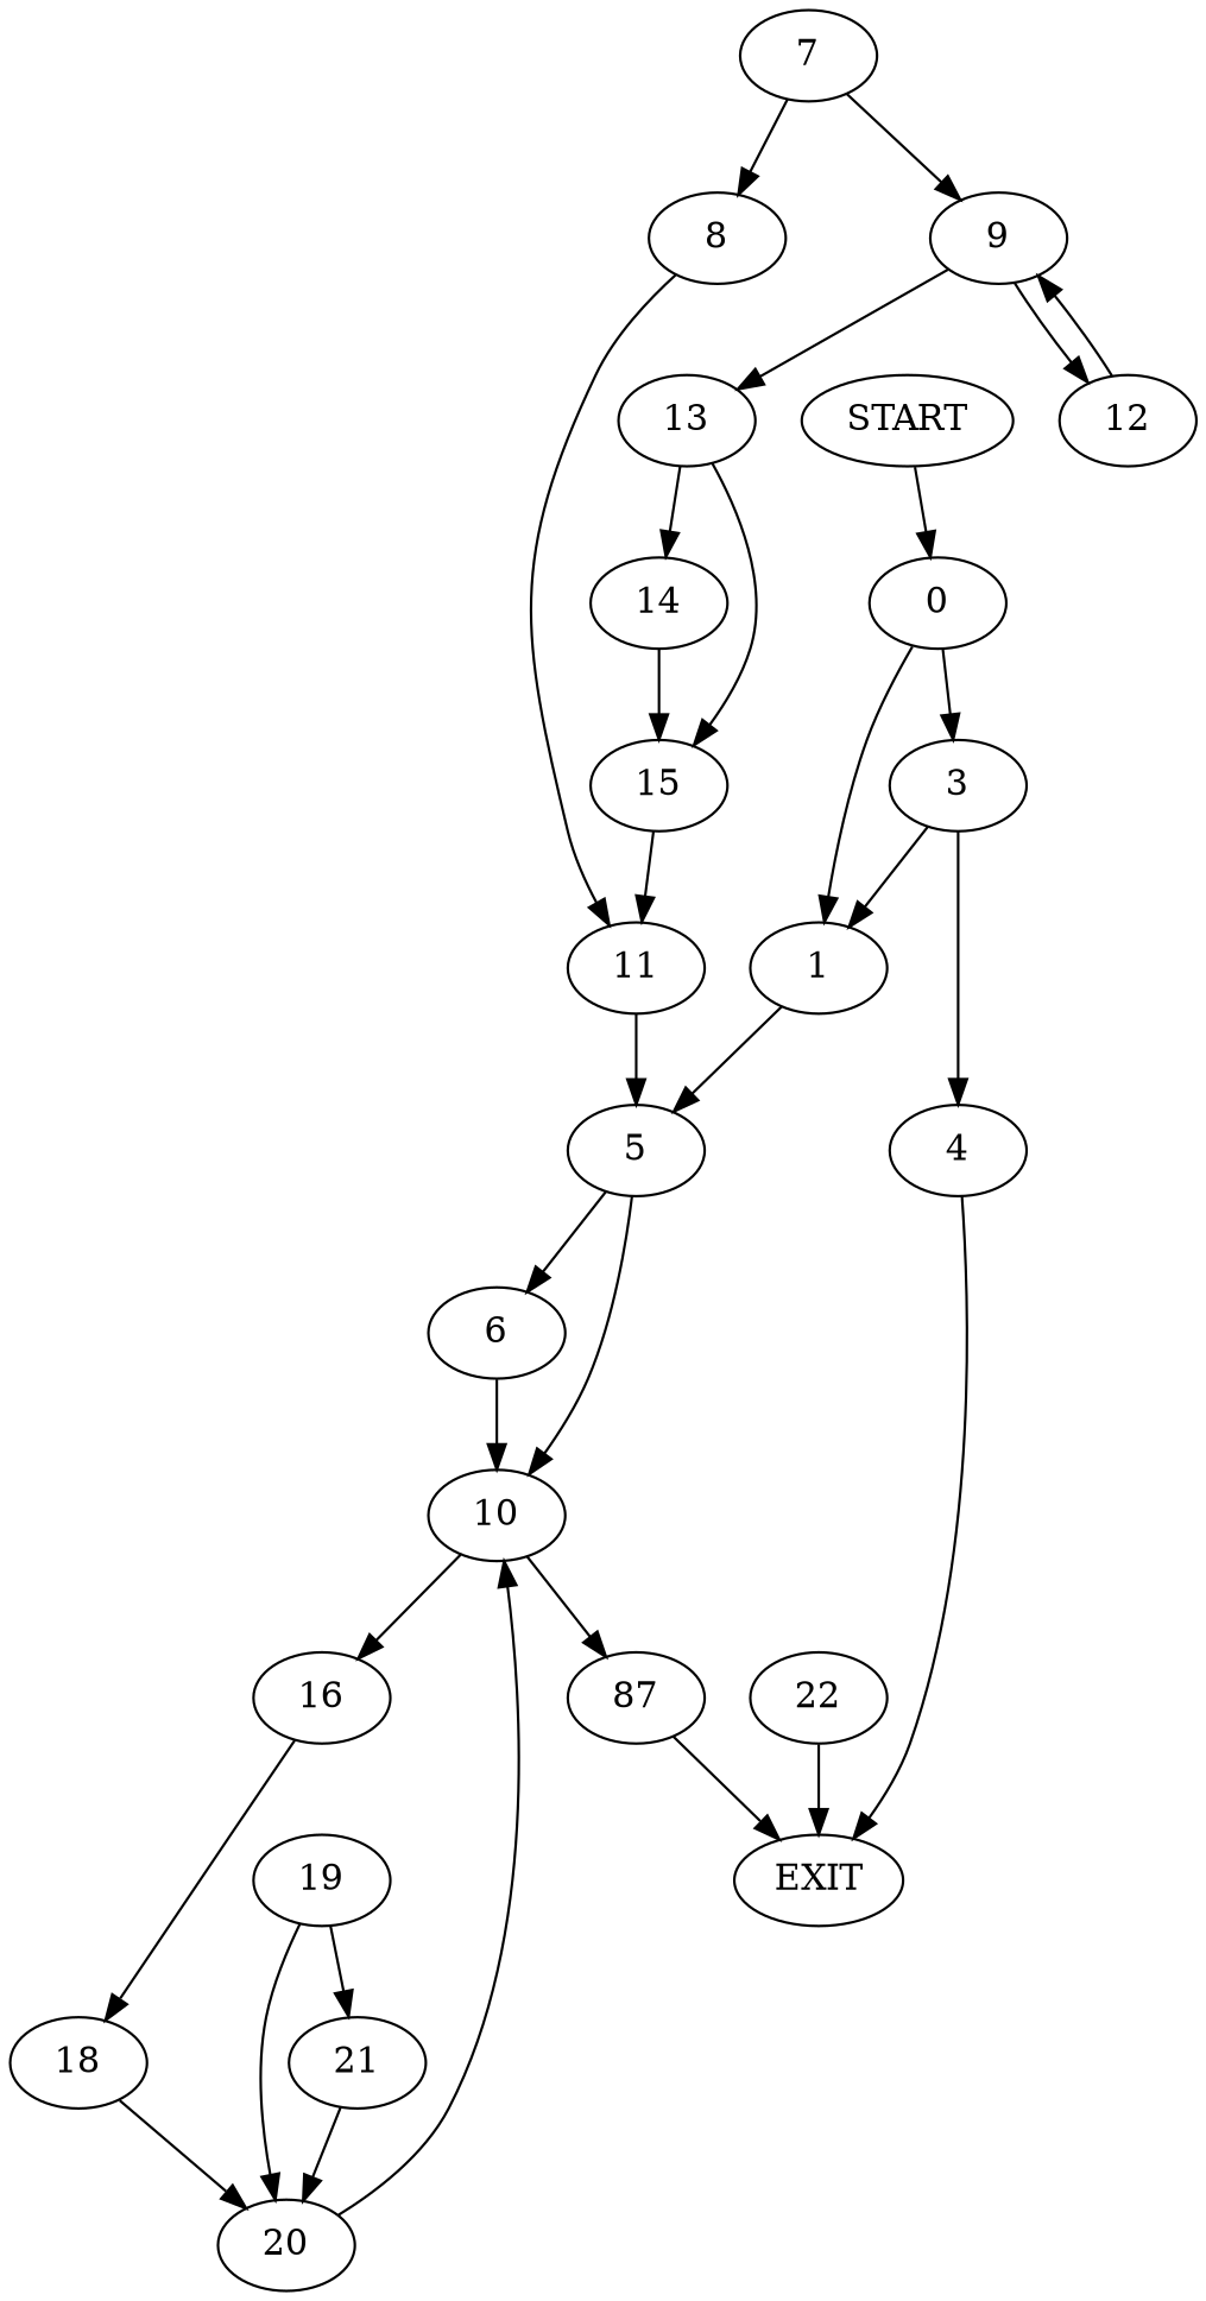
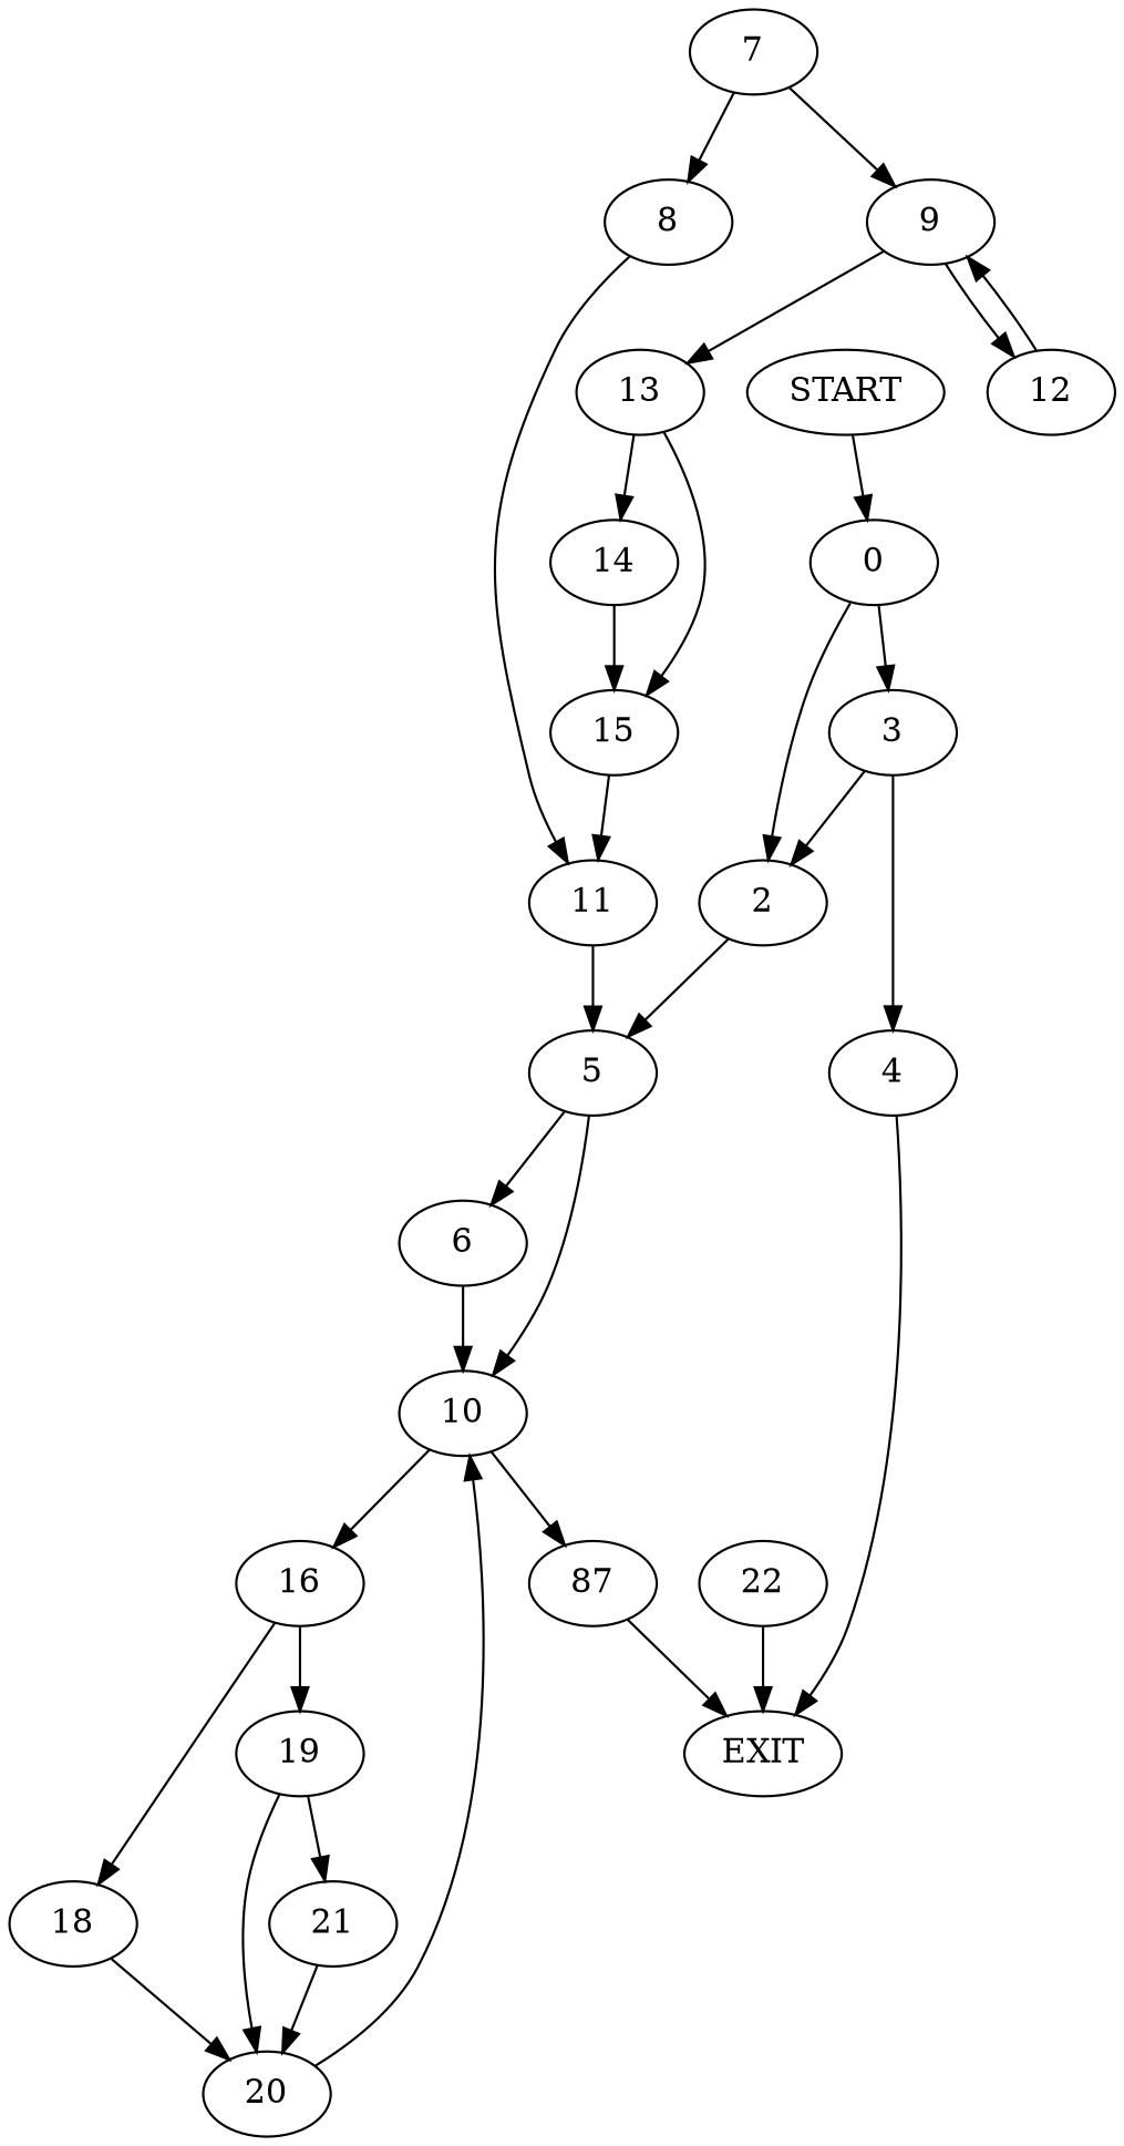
  digraph {
    n1 [label=START]
    n2 [label=0]
-   2 [label=1]
+   2
    3
    n5 [label=EXIT]
    5
    4
    6
    10
    7
    8
    9
    16
    n14 [label=87]
    11
    12
    13
    14
    15
    18
    19
    20
    21
    22
    n1 -> n2
    n2 -> 2
    n2 -> 3
    2 -> 5
    3 -> 2
    3 -> 4
    5 -> 6
    5 -> 10
    4 -> n5
    6 -> 10
    10 -> 16
    10 -> n14
    7 -> 8
    7 -> 9
    8 -> 11
    9 -> 12
    9 -> 13
    16 -> 18
+   16 -> 19
    n14 -> n5
    11 -> 5
    12 -> 9
    13 -> 14
    13 -> 15
    14 -> 15
    15 -> 11
    18 -> 20
    19 -> 20
    19 -> 21
    20 -> 10
    21 -> 20
    22 -> n5
  }
